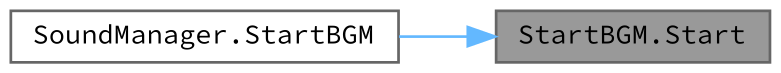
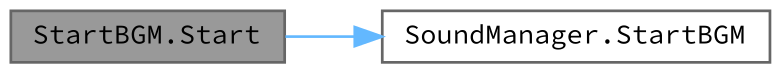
  digraph {
    rankdir=LR
    fontname="Source Code Pro"
    node [fontname="Source Code Pro" fontsize=10 shape=box style=filled]
    n1 [color=gray40 fillcolor=grey60 fontcolor=black height=0.2 label="StartBGM.Start" width=0.4]
    n2 [color=grey40 fillcolor=white height=0.2 label="SoundManager.StartBGM" width=0.4]
-   n2 -> n1 [color=steelblue1 fontname="Source Code Pro" fontsize=10 labelfontname=Helvetica labelfontsize=10 style=solid]
+   n1 -> n2 [color=steelblue1 fontname="Source Code Pro" fontsize=10 labelfontname=Helvetica labelfontsize=10 style=solid]
  }
